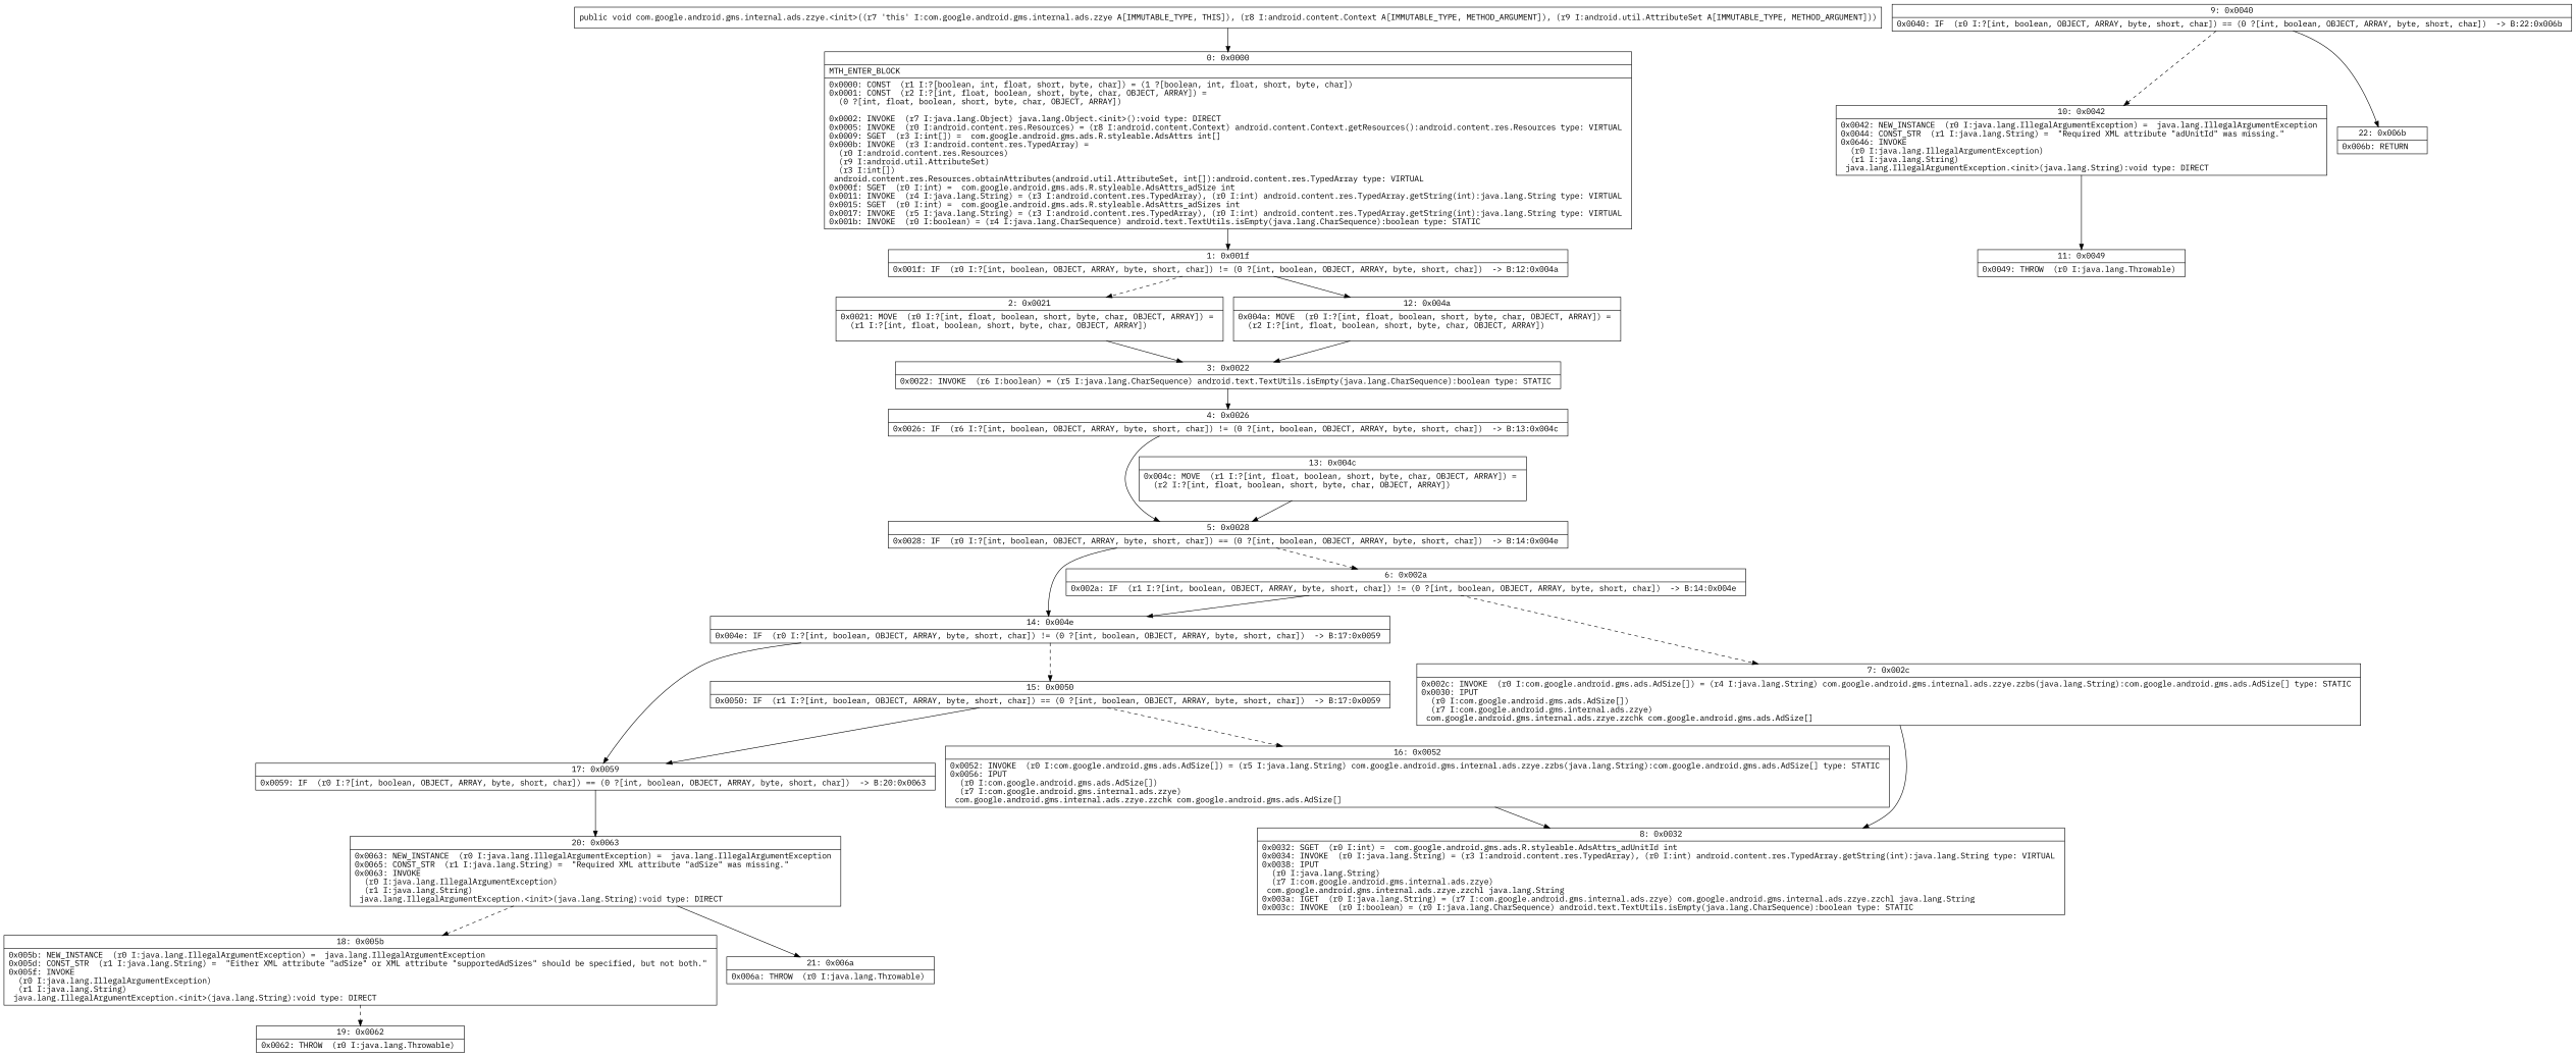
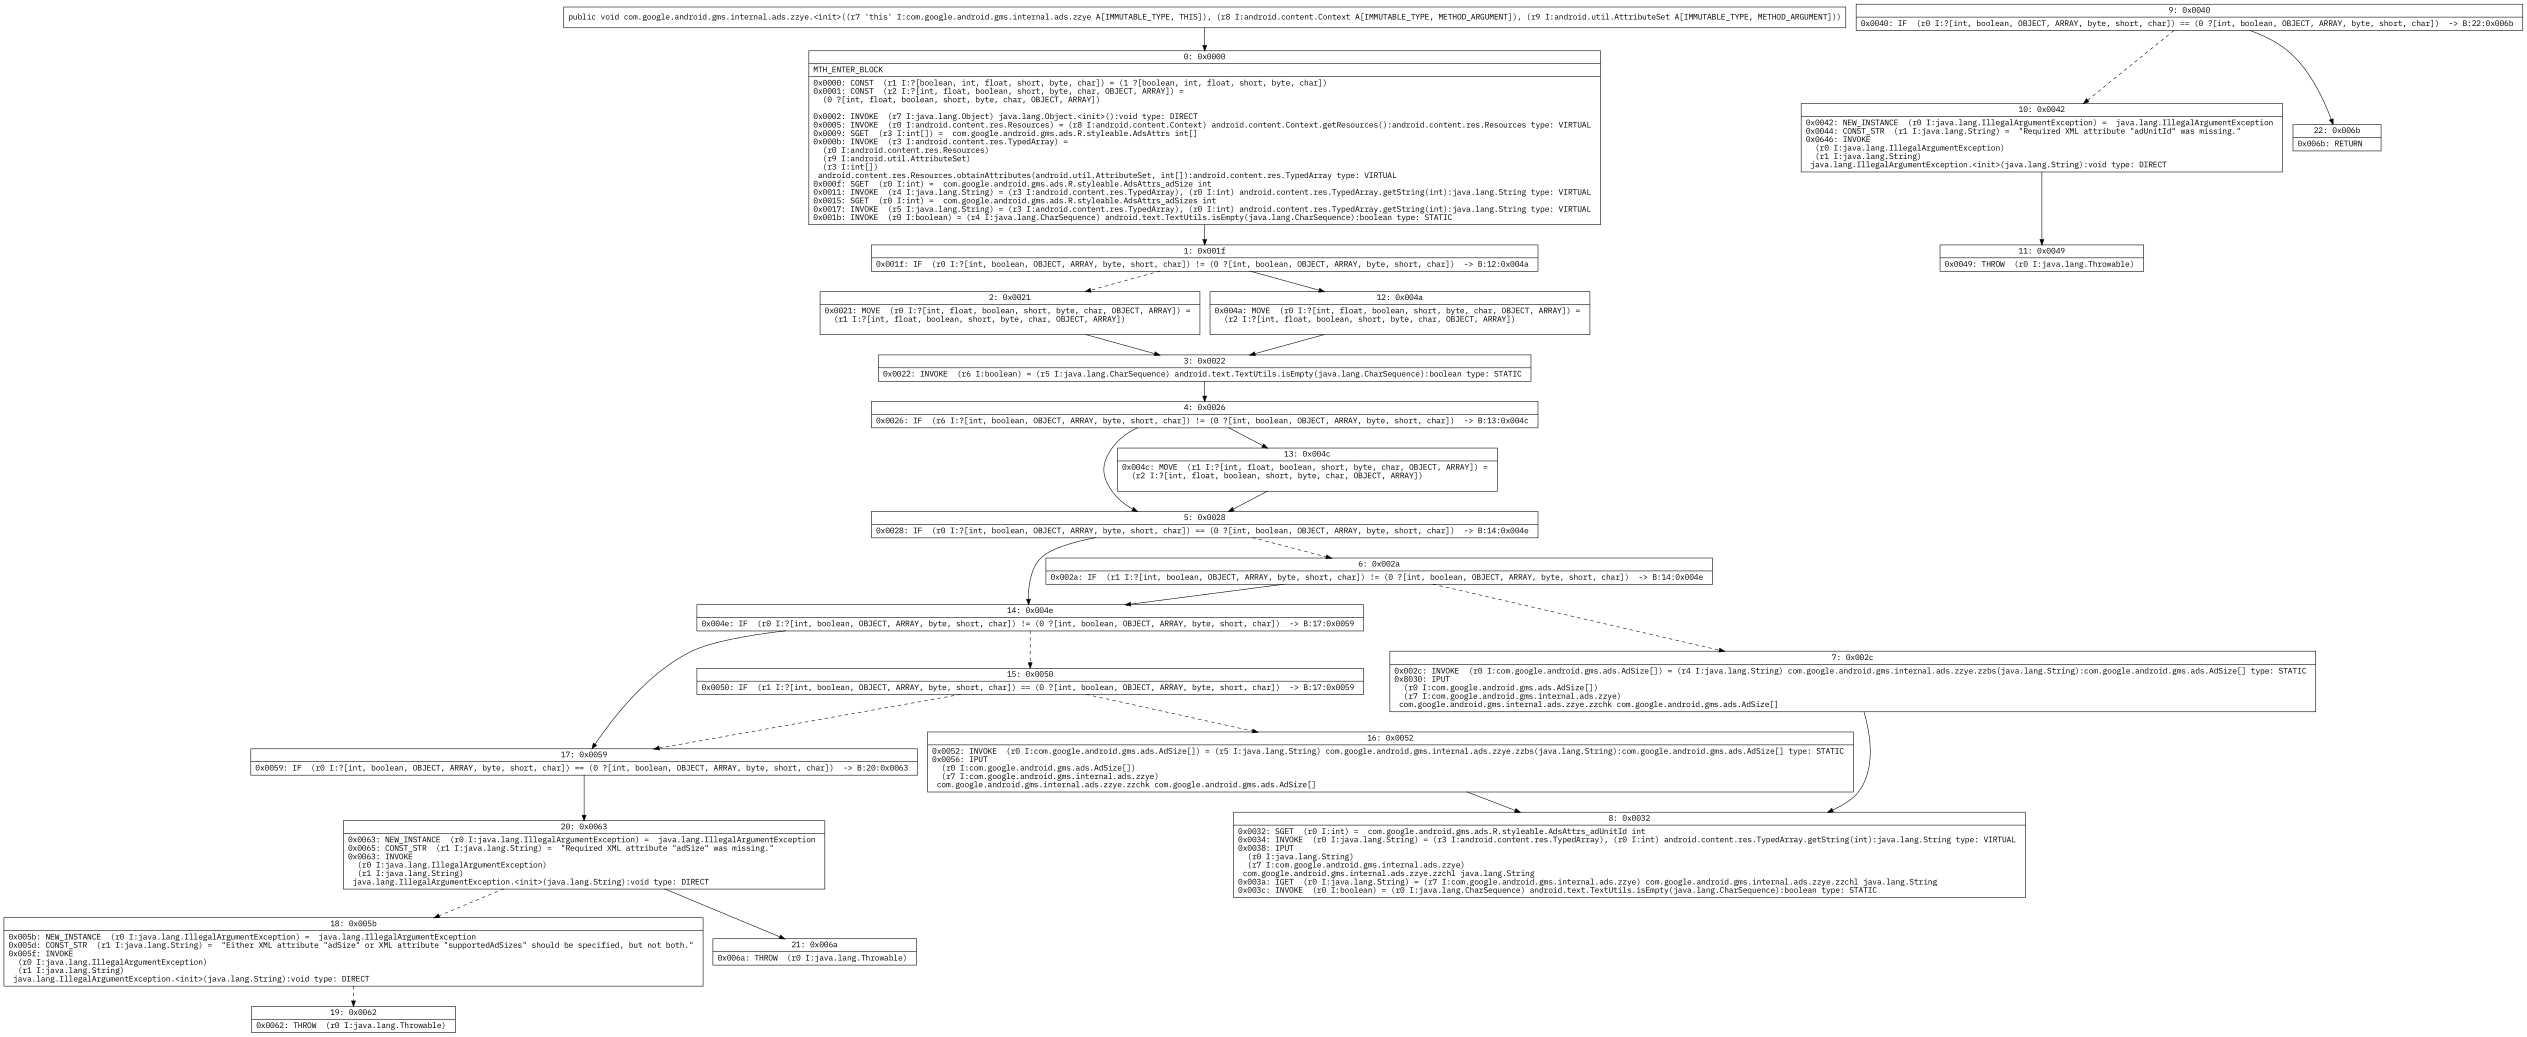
  digraph {
    fontname="IBM Plex Mono"
    node [fontname="IBM Plex Mono" shape=record]
    edge [fontname="IBM Plex Mono"]
    n1 [label="{0\:\ 0x0000|MTH_ENTER_BLOCK\l|0x0000: CONST  (r1 I:?[boolean, int, float, short, byte, char]) = (1 ?[boolean, int, float, short, byte, char]) \l0x0001: CONST  (r2 I:?[int, float, boolean, short, byte, char, OBJECT, ARRAY]) = \l  (0 ?[int, float, boolean, short, byte, char, OBJECT, ARRAY])\l \l0x0002: INVOKE  (r7 I:java.lang.Object) java.lang.Object.\<init\>():void type: DIRECT \l0x0005: INVOKE  (r0 I:android.content.res.Resources) = (r8 I:android.content.Context) android.content.Context.getResources():android.content.res.Resources type: VIRTUAL \l0x0009: SGET  (r3 I:int[]) =  com.google.android.gms.ads.R.styleable.AdsAttrs int[] \l0x000b: INVOKE  (r3 I:android.content.res.TypedArray) = \l  (r0 I:android.content.res.Resources)\l  (r9 I:android.util.AttributeSet)\l  (r3 I:int[])\l android.content.res.Resources.obtainAttributes(android.util.AttributeSet, int[]):android.content.res.TypedArray type: VIRTUAL \l0x000f: SGET  (r0 I:int) =  com.google.android.gms.ads.R.styleable.AdsAttrs_adSize int \l0x0011: INVOKE  (r4 I:java.lang.String) = (r3 I:android.content.res.TypedArray), (r0 I:int) android.content.res.TypedArray.getString(int):java.lang.String type: VIRTUAL \l0x0015: SGET  (r0 I:int) =  com.google.android.gms.ads.R.styleable.AdsAttrs_adSizes int \l0x0017: INVOKE  (r5 I:java.lang.String) = (r3 I:android.content.res.TypedArray), (r0 I:int) android.content.res.TypedArray.getString(int):java.lang.String type: VIRTUAL \l0x001b: INVOKE  (r0 I:boolean) = (r4 I:java.lang.CharSequence) android.text.TextUtils.isEmpty(java.lang.CharSequence):boolean type: STATIC \l}"]
    n2 [label="{1\:\ 0x001f|0x001f: IF  (r0 I:?[int, boolean, OBJECT, ARRAY, byte, short, char]) != (0 ?[int, boolean, OBJECT, ARRAY, byte, short, char])  \-\> B:12:0x004a \l}"]
    n3 [label="{2\:\ 0x0021|0x0021: MOVE  (r0 I:?[int, float, boolean, short, byte, char, OBJECT, ARRAY]) = \l  (r1 I:?[int, float, boolean, short, byte, char, OBJECT, ARRAY])\l \l}"]
    n4 [label="{12\:\ 0x004a|0x004a: MOVE  (r0 I:?[int, float, boolean, short, byte, char, OBJECT, ARRAY]) = \l  (r2 I:?[int, float, boolean, short, byte, char, OBJECT, ARRAY])\l \l}"]
    n5 [label="{3\:\ 0x0022|0x0022: INVOKE  (r6 I:boolean) = (r5 I:java.lang.CharSequence) android.text.TextUtils.isEmpty(java.lang.CharSequence):boolean type: STATIC \l}"]
    n6 [label="{4\:\ 0x0026|0x0026: IF  (r6 I:?[int, boolean, OBJECT, ARRAY, byte, short, char]) != (0 ?[int, boolean, OBJECT, ARRAY, byte, short, char])  \-\> B:13:0x004c \l}"]
    n7 [label="{5\:\ 0x0028|0x0028: IF  (r0 I:?[int, boolean, OBJECT, ARRAY, byte, short, char]) == (0 ?[int, boolean, OBJECT, ARRAY, byte, short, char])  \-\> B:14:0x004e \l}"]
    n8 [label="{13\:\ 0x004c|0x004c: MOVE  (r1 I:?[int, float, boolean, short, byte, char, OBJECT, ARRAY]) = \l  (r2 I:?[int, float, boolean, short, byte, char, OBJECT, ARRAY])\l \l}"]
    n9 [label="{6\:\ 0x002a|0x002a: IF  (r1 I:?[int, boolean, OBJECT, ARRAY, byte, short, char]) != (0 ?[int, boolean, OBJECT, ARRAY, byte, short, char])  \-\> B:14:0x004e \l}"]
    n10 [label="{14\:\ 0x004e|0x004e: IF  (r0 I:?[int, boolean, OBJECT, ARRAY, byte, short, char]) != (0 ?[int, boolean, OBJECT, ARRAY, byte, short, char])  \-\> B:17:0x0059 \l}"]
-   n11 [label="{7\:\ 0x002c|0x002c: INVOKE  (r0 I:com.google.android.gms.ads.AdSize[]) = (r4 I:java.lang.String) com.google.android.gms.internal.ads.zzye.zzbs(java.lang.String):com.google.android.gms.ads.AdSize[] type: STATIC \l0x0030: IPUT  \l  (r0 I:com.google.android.gms.ads.AdSize[])\l  (r7 I:com.google.android.gms.internal.ads.zzye)\l com.google.android.gms.internal.ads.zzye.zzchk com.google.android.gms.ads.AdSize[] \l}"]
+   n11 [label="{7\:\ 0x002c|0x002c: INVOKE  (r0 I:com.google.android.gms.ads.AdSize[]) = (r4 I:java.lang.String) com.google.android.gms.internal.ads.zzye.zzbs(java.lang.String):com.google.android.gms.ads.AdSize[] type: STATIC \l0x8030: IPUT  \l  (r0 I:com.google.android.gms.ads.AdSize[])\l  (r7 I:com.google.android.gms.internal.ads.zzye)\l com.google.android.gms.internal.ads.zzye.zzchk com.google.android.gms.ads.AdSize[] \l}"]
    n12 [label="{15\:\ 0x0050|0x0050: IF  (r1 I:?[int, boolean, OBJECT, ARRAY, byte, short, char]) == (0 ?[int, boolean, OBJECT, ARRAY, byte, short, char])  \-\> B:17:0x0059 \l}"]
    n13 [label="{17\:\ 0x0059|0x0059: IF  (r0 I:?[int, boolean, OBJECT, ARRAY, byte, short, char]) == (0 ?[int, boolean, OBJECT, ARRAY, byte, short, char])  \-\> B:20:0x0063 \l}"]
    n14 [label="{8\:\ 0x0032|0x0032: SGET  (r0 I:int) =  com.google.android.gms.ads.R.styleable.AdsAttrs_adUnitId int \l0x0034: INVOKE  (r0 I:java.lang.String) = (r3 I:android.content.res.TypedArray), (r0 I:int) android.content.res.TypedArray.getString(int):java.lang.String type: VIRTUAL \l0x0038: IPUT  \l  (r0 I:java.lang.String)\l  (r7 I:com.google.android.gms.internal.ads.zzye)\l com.google.android.gms.internal.ads.zzye.zzchl java.lang.String \l0x003a: IGET  (r0 I:java.lang.String) = (r7 I:com.google.android.gms.internal.ads.zzye) com.google.android.gms.internal.ads.zzye.zzchl java.lang.String \l0x003c: INVOKE  (r0 I:boolean) = (r0 I:java.lang.CharSequence) android.text.TextUtils.isEmpty(java.lang.CharSequence):boolean type: STATIC \l}"]
    n15 [label="{9\:\ 0x0040|0x0040: IF  (r0 I:?[int, boolean, OBJECT, ARRAY, byte, short, char]) == (0 ?[int, boolean, OBJECT, ARRAY, byte, short, char])  \-\> B:22:0x006b \l}"]
    n16 [label="{10\:\ 0x0042|0x0042: NEW_INSTANCE  (r0 I:java.lang.IllegalArgumentException) =  java.lang.IllegalArgumentException \l0x0044: CONST_STR  (r1 I:java.lang.String) =  \"Required XML attribute \"adUnitId\" was missing.\" \l0x0646: INVOKE  \l  (r0 I:java.lang.IllegalArgumentException)\l  (r1 I:java.lang.String)\l java.lang.IllegalArgumentException.\<init\>(java.lang.String):void type: DIRECT \l}"]
    n17 [label="{22\:\ 0x006b|0x006b: RETURN   \l}"]
    n18 [label="{11\:\ 0x0049|0x0049: THROW  (r0 I:java.lang.Throwable) \l}"]
    n19 [label="{16\:\ 0x0052|0x0052: INVOKE  (r0 I:com.google.android.gms.ads.AdSize[]) = (r5 I:java.lang.String) com.google.android.gms.internal.ads.zzye.zzbs(java.lang.String):com.google.android.gms.ads.AdSize[] type: STATIC \l0x0056: IPUT  \l  (r0 I:com.google.android.gms.ads.AdSize[])\l  (r7 I:com.google.android.gms.internal.ads.zzye)\l com.google.android.gms.internal.ads.zzye.zzchk com.google.android.gms.ads.AdSize[] \l}"]
    n20 [label="{20\:\ 0x0063|0x0063: NEW_INSTANCE  (r0 I:java.lang.IllegalArgumentException) =  java.lang.IllegalArgumentException \l0x0065: CONST_STR  (r1 I:java.lang.String) =  \"Required XML attribute \"adSize\" was missing.\" \l0x0063: INVOKE  \l  (r0 I:java.lang.IllegalArgumentException)\l  (r1 I:java.lang.String)\l java.lang.IllegalArgumentException.\<init\>(java.lang.String):void type: DIRECT \l}"]
    n21 [label="{18\:\ 0x005b|0x005b: NEW_INSTANCE  (r0 I:java.lang.IllegalArgumentException) =  java.lang.IllegalArgumentException \l0x005d: CONST_STR  (r1 I:java.lang.String) =  \"Either XML attribute \"adSize\" or XML attribute \"supportedAdSizes\" should be specified, but not both.\" \l0x005f: INVOKE  \l  (r0 I:java.lang.IllegalArgumentException)\l  (r1 I:java.lang.String)\l java.lang.IllegalArgumentException.\<init\>(java.lang.String):void type: DIRECT \l}"]
    n22 [label="{19\:\ 0x0062|0x0062: THROW  (r0 I:java.lang.Throwable) \l}"]
    n23 [label="{21\:\ 0x006a|0x006a: THROW  (r0 I:java.lang.Throwable) \l}"]
    n24 [label="{public void com.google.android.gms.internal.ads.zzye.\<init\>((r7 'this' I:com.google.android.gms.internal.ads.zzye A[IMMUTABLE_TYPE, THIS]), (r8 I:android.content.Context A[IMMUTABLE_TYPE, METHOD_ARGUMENT]), (r9 I:android.util.AttributeSet A[IMMUTABLE_TYPE, METHOD_ARGUMENT])) }"]
    n1 -> n2
    n2 -> n3 [style=dashed]
    n2 -> n4
    n3 -> n5
    n4 -> n5
    n5 -> n6
    n6 -> n7 [style=solid]
+   n6 -> n8
    n7 -> n9 [style=dashed]
    n7 -> n10
    n8 -> n7
    n9 -> n10
    n9 -> n11 [style=dashed]
    n10 -> n12 [style=dashed]
    n10 -> n13
    n11 -> n14
-   n12 -> n13
+   n12 -> n13 [style=dashed]
    n12 -> n19 [style=dashed]
    n13 -> n20
    n15 -> n16 [style=dashed]
    n15 -> n17
    n16 -> n18
    n19 -> n14
    n20 -> n21 [style=dashed]
    n20 -> n23
    n21 -> n22 [style=dashed]
    n24 -> n1
  }
